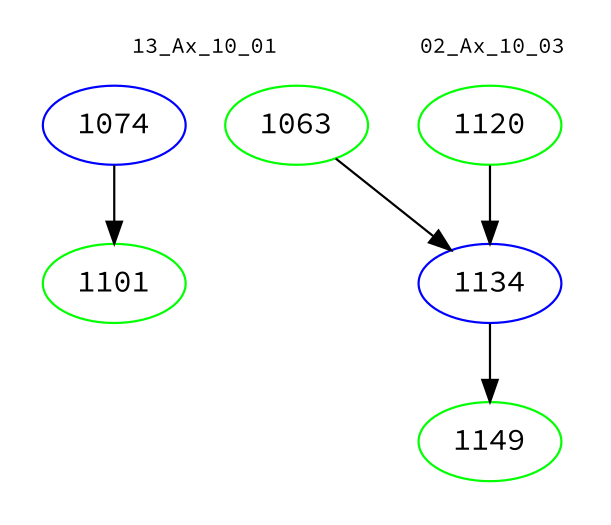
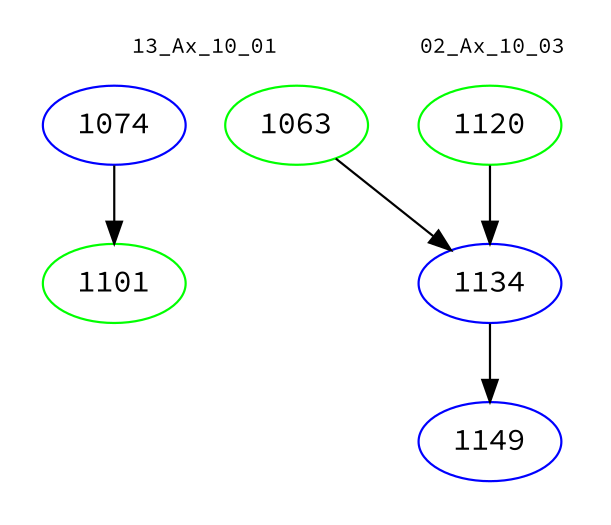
  digraph {
    fontname="Source Code Pro"
    node [color=green fontname="Source Code Pro"]
    edge [color=black fontname="Source Code Pro"]
    n1 [label=1063]
    n2 [color=blue label=1074]
    n3 [label=1101]
    n4 [label=1120]
    n5 [color=blue label=1134]
-   n6 [label=1149]
+   n6 [color=blue label=1149]
    subgraph cluster_1 {
      color=white
      fontsize=10
      label="13_Ax_10_01"
      n1
      n2
      n3
    }
    subgraph cluster_2 {
      color=white
      fontsize=10
      label="02_Ax_10_03"
      n4
      n5
      n6
    }
    n1 -> n5
    n2 -> n3
    n4 -> n5
    n5 -> n6
  }
